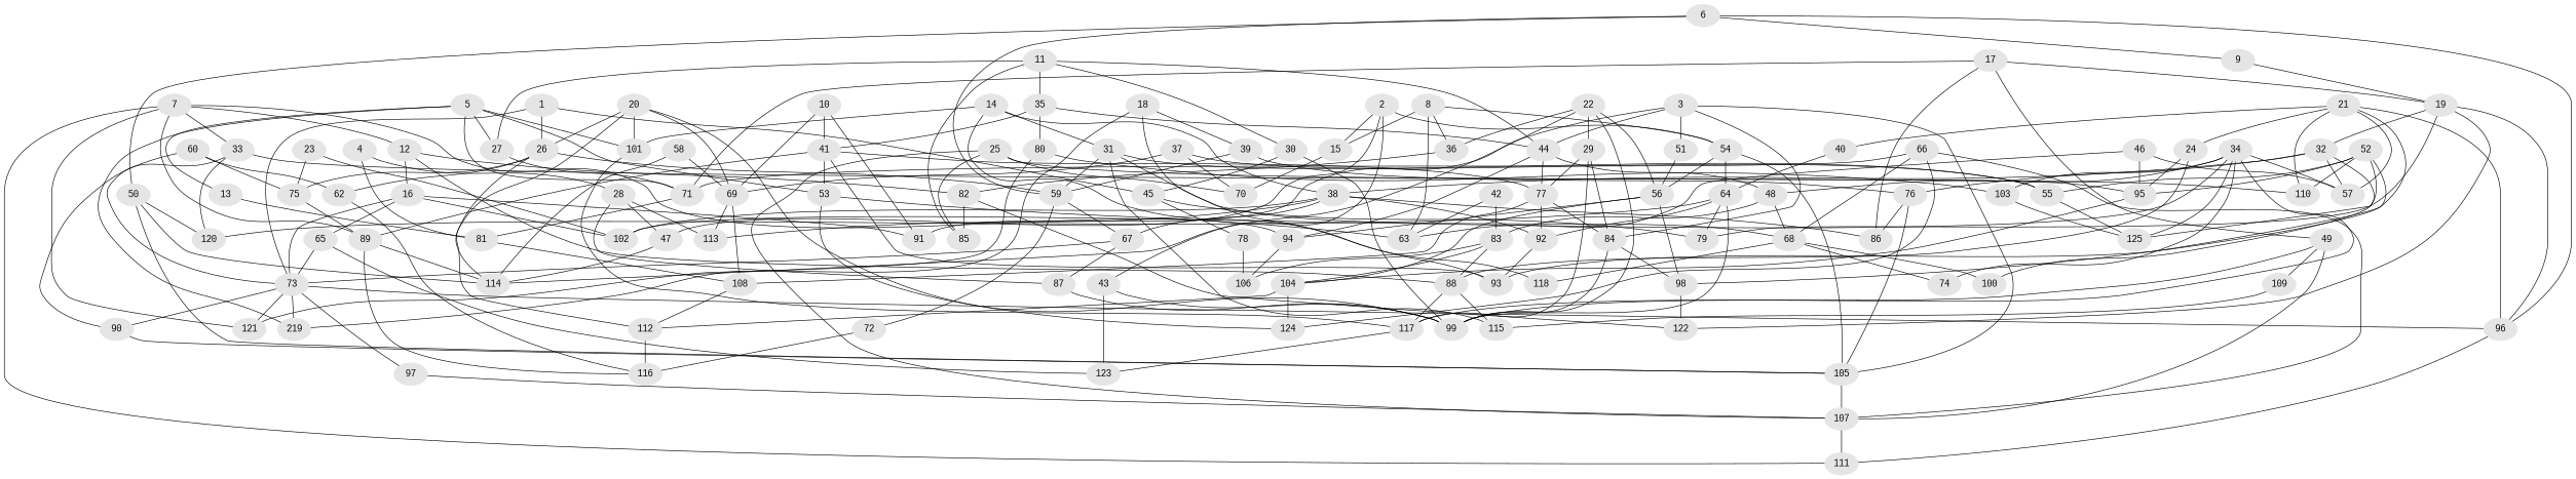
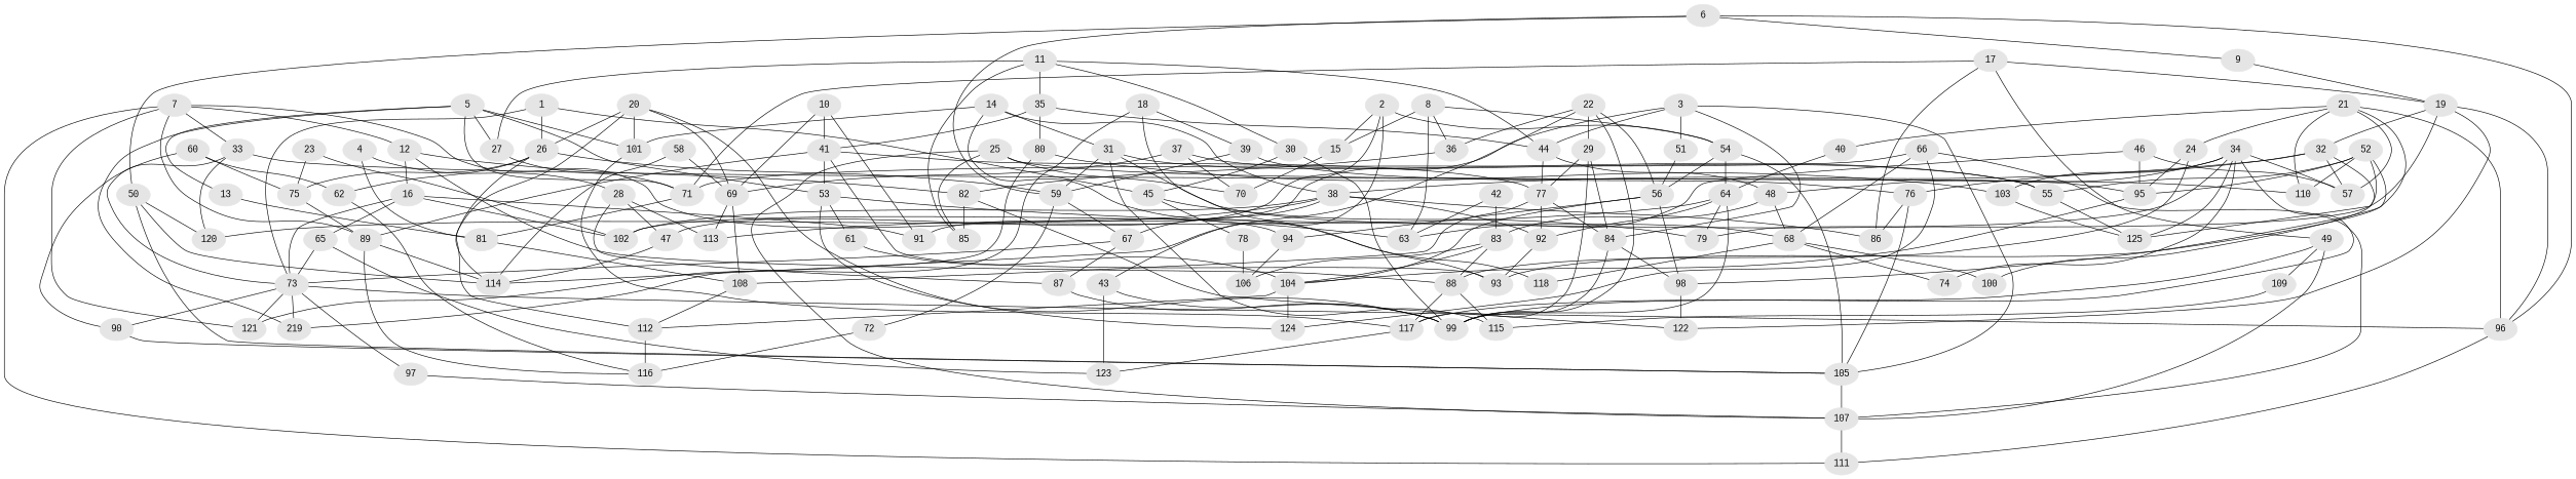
  graph {
    fontname="Liberation Mono"
    node [color=gray90 fontname="Liberation Mono" style=filled]
    edge [fontname="Liberation Mono"]
    1
    26
    45
    73
    59
    114
    75
    62
    79
    78
    n11 [label=219]
    96
    121
    90
    97
    2
    15
    43
    47
    54
    70
    99
    123
    105
    56
    64
    3
    44
    51
    84
    91
    94
    77
    48
    98
    107
    4
    28
    81
    87
    113
    108
    5
    13
    27
    53
    71
    101
    63
+   61
    124
    117
    6
    9
    50
    19
    120
    67
    72
    111
    7
    12
    33
    89
    16
    82
    88
    110
    116
    106
    8
    36
    32
    122
    10
    41
    69
    93
    11
    30
    35
    85
    80
    65
    102
    115
    14
    31
    38
    118
    55
    68
    86
    92
    17
    49
    109
    18
    39
    76
    57
    100
    20
    112
    21
    24
    40
    95
    22
    29
    104
    23
    25
    125
    74
    34
    103
    83
    37
    42
    46
    52
    58
    60
    66
    1 -- 26
    1 -- 45
    1 -- 73
    26 -- 59
    26 -- 114
    26 -- 75
    26 -- 62
    45 -- 79
    45 -- 78
    73 -- n11
    73 -- 96
    73 -- 121
    73 -- 90
    73 -- 97
    59 -- 67
    59 -- 72
    75 -- 89
    62 -- 116
    78 -- 106
    96 -- 111
    90 -- 105
    97 -- 107
    2 -- 15
    2 -- 43
    2 -- 47
    2 -- 54
    15 -- 70
    43 -- 99
    43 -- 123
    47 -- 114
    54 -- 105
    54 -- 56
    54 -- 64
    105 -- 107
    56 -- 94
    56 -- 98
    56 -- 104
    64 -- 79
    64 -- 99
    64 -- 120
    64 -- 92
    3 -- 105
    3 -- 44
    3 -- 51
    3 -- 84
    3 -- 91
-   44 -- 94
    44 -- 77
    44 -- 48
    51 -- 56
    84 -- 99
    84 -- 98
    94 -- 106
    77 -- 84
    77 -- 108
    77 -- 92
    48 -- 68
    48 -- 83
    98 -- 122
    107 -- 111
    4 -- 28
    4 -- 81
    28 -- 47
    28 -- 87
    28 -- 113
    81 -- 108
    87 -- 99
    108 -- 112
    5 -- n11
    5 -- 13
    5 -- 27
    5 -- 53
    5 -- 71
    5 -- 101
    13 -- 81
    27 -- 71
    53 -- 63
+   53 -- 61
    53 -- 124
    71 -- 81
    101 -- 117
+   61 -- 104
    117 -- 123
    6 -- 59
    6 -- 96
    6 -- 9
    6 -- 50
    9 -- 19
    50 -- 114
    50 -- 105
    50 -- 120
    19 -- 79
    19 -- 96
    19 -- 32
    19 -- 122
    67 -- 73
    67 -- 87
    72 -- 116
    7 -- 121
    7 -- 94
    7 -- 111
    7 -- 12
    7 -- 33
    7 -- 89
    12 -- 16
    12 -- 82
    12 -- 88
    33 -- 73
    33 -- 120
    33 -- 110
    89 -- 114
    89 -- 116
    16 -- 73
    16 -- 91
    16 -- 65
    16 -- 102
    82 -- 122
    82 -- 85
    88 -- 117
    88 -- 115
    8 -- 15
    8 -- 54
    8 -- 63
    8 -- 36
    36 -- 82
    32 -- 38
    32 -- 76
    32 -- 57
    32 -- 100
    10 -- 91
    10 -- 41
    10 -- 69
    41 -- 77
    41 -- 53
    41 -- 89
    41 -- 93
    69 -- 113
    69 -- 108
    11 -- 44
    11 -- 27
    11 -- 30
    11 -- 35
    11 -- 85
    30 -- 45
    30 -- 99
    35 -- 44
    35 -- 41
    35 -- 80
    80 -- 121
    80 -- 103
    65 -- 73
    65 -- 123
    14 -- 101
    14 -- 31
    14 -- 38
    14 -- 118
    31 -- 59
    31 -- 115
    31 -- 55
    31 -- 68
    38 -- 113
    38 -- 67
    38 -- 102
    38 -- 86
    38 -- 92
    55 -- 125
    68 -- 118
    68 -- 100
    68 -- 74
    92 -- 93
    17 -- 71
    17 -- 19
    17 -- 86
    17 -- 49
    49 -- 107
    49 -- 117
    49 -- 109
    109 -- 115
    18 -- n11
    18 -- 93
    18 -- 39
    39 -- 59
    39 -- 76
    76 -- 105
    76 -- 86
    20 -- 26
    20 -- 99
    20 -- 101
    20 -- 69
    20 -- 112
    112 -- 116
    21 -- 96
    21 -- 110
    21 -- 93
    21 -- 57
    21 -- 24
    21 -- 40
    24 -- 88
    24 -- 95
    40 -- 64
    95 -- 104
    22 -- 114
    22 -- 99
    22 -- 56
    22 -- 36
    22 -- 29
    29 -- 84
    29 -- 77
    29 -- 117
    104 -- 124
    104 -- 112
    23 -- 75
    23 -- 102
    25 -- 70
    25 -- 107
    25 -- 85
    25 -- 95
    34 -- 99
    34 -- 48
    34 -- 102
    34 -- 57
    34 -- 125
    34 -- 74
    34 -- 103
    103 -- 125
    83 -- 88
    83 -- 106
    83 -- 104
    37 -- 70
    37 -- 69
    37 -- 55
    42 -- 63
    42 -- 83
    46 -- 63
    46 -- 57
    46 -- 95
    52 -- 98
    52 -- 110
    52 -- 55
    52 -- 95
    52 -- 125
    58 -- 114
    58 -- 69
    60 -- 75
    60 -- 62
    60 -- 90
    66 -- 107
    66 -- 71
    66 -- 124
    66 -- 68
  }
